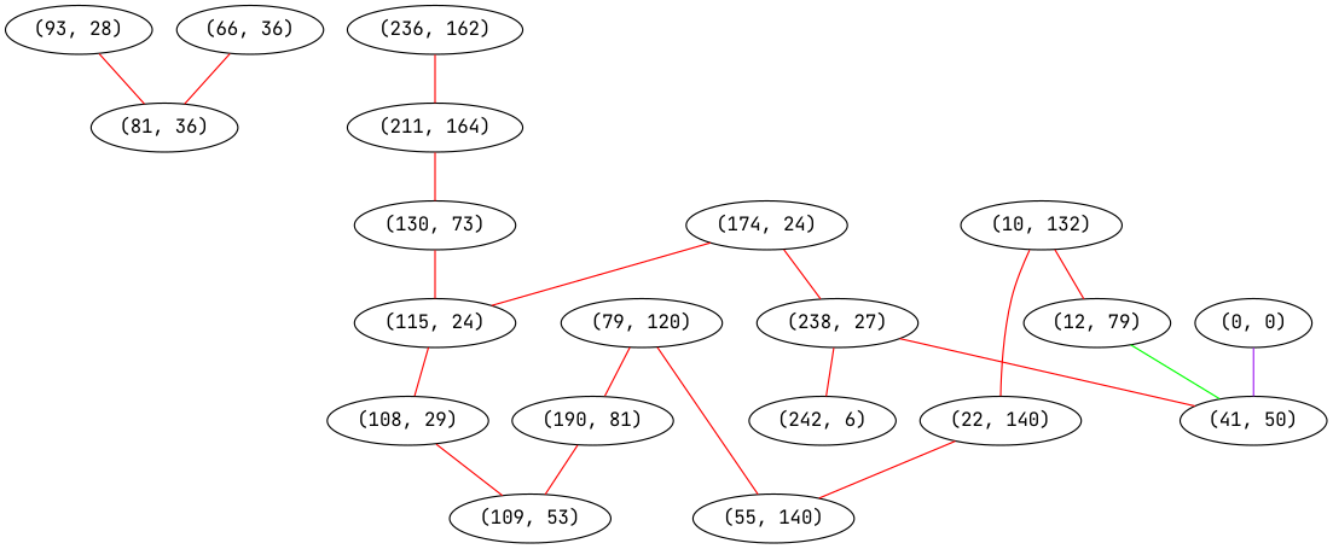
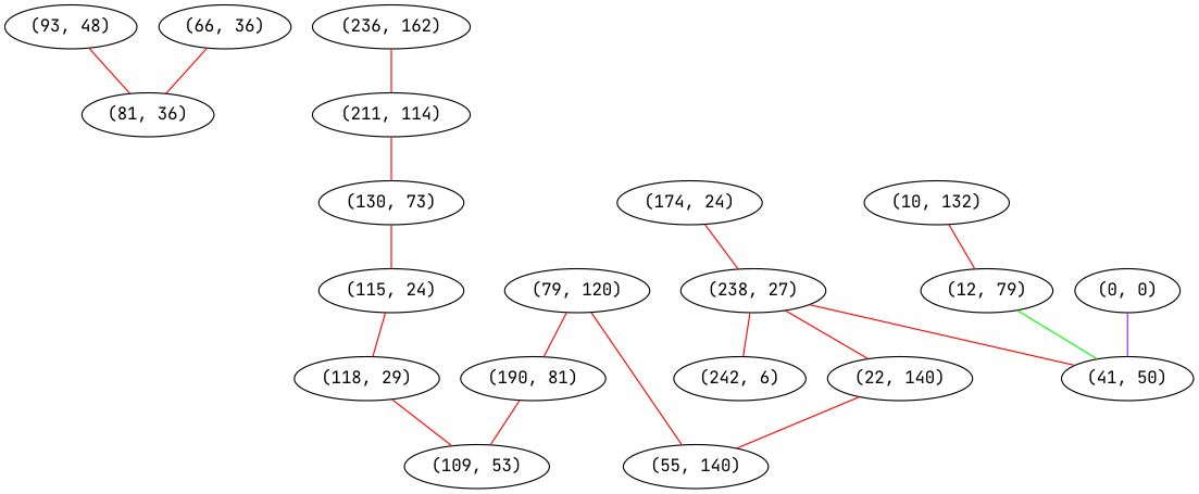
  graph {
    fontname="JetBrains Mono"
    node [fontname="JetBrains Mono"]
    edge [color=red fontname="JetBrains Mono" weight=1]
-   "(93, 28)"
+   "(93, 28)" [label="(93, 48)"]
    "(81, 36)"
-   "(108, 29)"
+   "(108, 29)" [label="(118, 29)"]
    "(109, 53)"
    "(236, 162)"
-   "(211, 114)" [label="(211, 164)"]
+   "(211, 114)"
    "(130, 73)"
    "(115, 24)"
    "(174, 24)"
    "(238, 27)"
    "(242, 6)"
    "(41, 50)"
    n13 [label="(190, 81)"]
    "(79, 120)"
    "(55, 140)"
    "(10, 132)"
    "(22, 140)"
    "(12, 79)"
    "(0, 0)"
    "(66, 36)"
    "(93, 28)" -- "(81, 36)"
    "(108, 29)" -- "(109, 53)"
    "(236, 162)" -- "(211, 114)"
    "(211, 114)" -- "(130, 73)"
    "(130, 73)" -- "(115, 24)"
    "(115, 24)" -- "(108, 29)"
-   "(174, 24)" -- "(115, 24)"
    "(174, 24)" -- "(238, 27)"
    "(238, 27)" -- "(242, 6)"
    "(238, 27)" -- "(41, 50)"
    n13 -- "(109, 53)"
    "(79, 120)" -- n13
    "(79, 120)" -- "(55, 140)"
-   "(10, 132)" -- "(22, 140)"
+   "(238, 27)" -- "(22, 140)"
    "(10, 132)" -- "(12, 79)"
    "(22, 140)" -- "(55, 140)"
    "(12, 79)" -- "(41, 50)" [color=green weight=2]
    "(0, 0)" -- "(41, 50)" [color=purple weight=4]
    "(66, 36)" -- "(81, 36)"
  }
